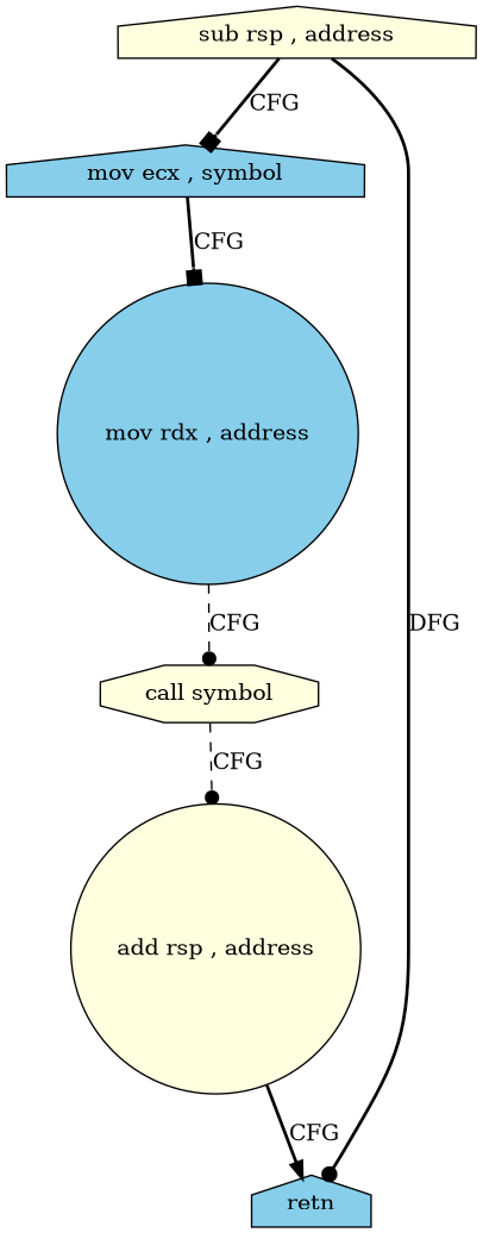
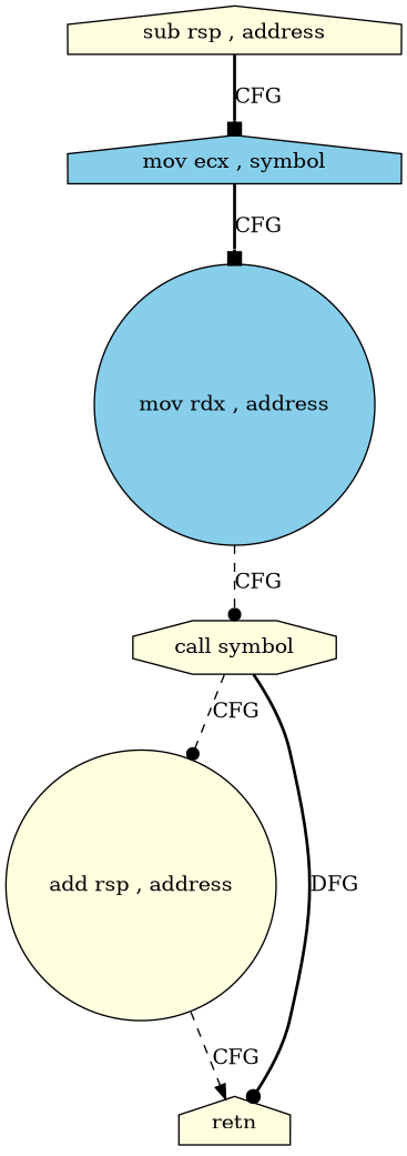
  digraph {
    node [fillcolor=lightyellow shape=house style=filled]
    edge [arrowhead=dot style=bold]
    n1 [label="sub rsp , address"]
    n2 [fillcolor=skyblue label="mov ecx , symbol"]
    n3 [fillcolor=skyblue label="mov rdx , address" shape=circle]
    n4 [label="call symbol" shape=octagon]
    n5 [label="add rsp , address" shape=circle]
-   n6 [fillcolor=skyblue label=retn]
+   n6 [label=retn]
    n1 -> n2 [arrowhead=box label=CFG]
    n2 -> n3 [arrowhead=box label=CFG]
    n3 -> n4 [label=CFG style=dashed]
    n4 -> n5 [label=CFG style=dashed]
-   n1 -> n6 [label=DFG]
-   n5 -> n6 [arrowhead=normal label=CFG]
+   n4 -> n6 [label=DFG]
+   n5 -> n6 [arrowhead=normal label=CFG style=dashed]
  }
